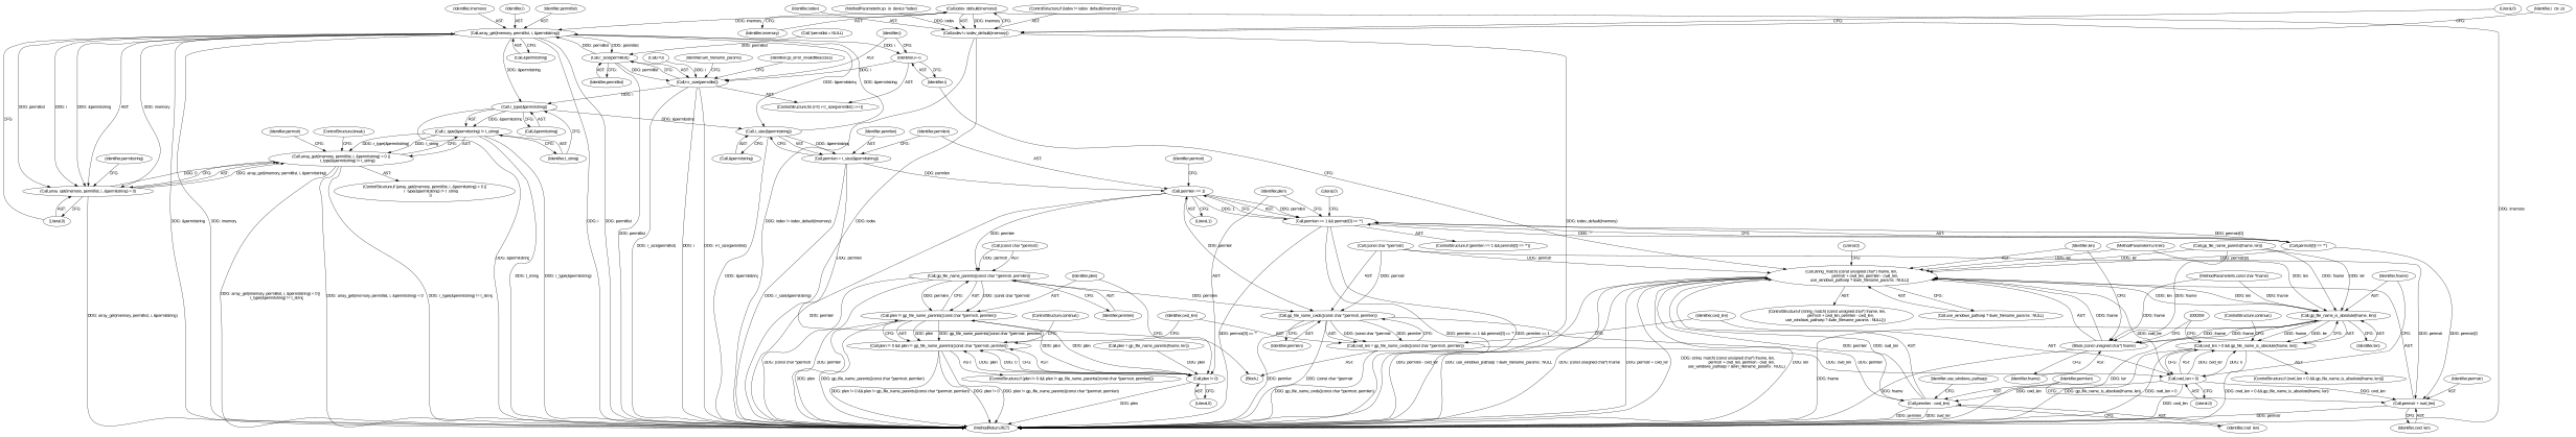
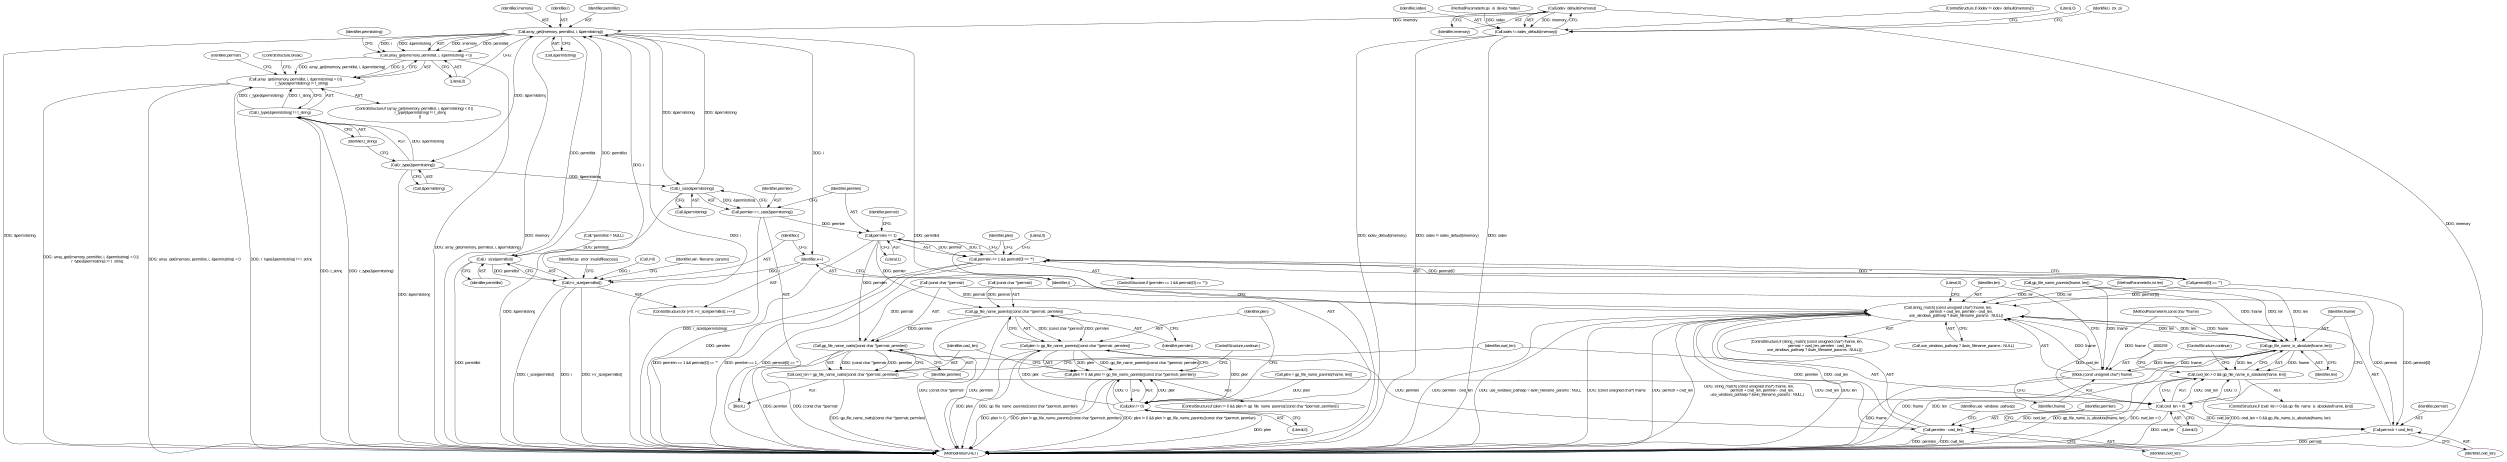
  digraph {
    fontname="Liberation Sans"
    node [fontname="Liberation Sans"]
    edge [fontname="Liberation Sans"]
    n1 [label="(Call,iodev_default(imemory))"]
    n2 [label="(Call,iodev != iodev_default(imemory))"]
    n3 [label="(Call,array_get(imemory, permitlist, i, &permitstring))"]
    n4 [label="(Identifier,imemory)"]
    n5 [label="(MethodReturn,RET)"]
    n6 [label="(Call,r_size(permitlist))"]
    n7 [label="(Identifier,i++)"]
    n8 [label="(Call,array_get(imemory, permitlist, i, &permitstring) < 0)"]
    n9 [label="(Call,r_type(&permitstring))"]
    n10 [label="(Call,r_size(&permitstring))"]
    n11 [label="(Call,&permitstring)"]
    n12 [label="(ControlStructure,if (iodev != iodev_default(imemory)))"]
    n13 [label="(Call,i<r_size(permitlist))"]
    n14 [label="(Identifier,permitlist)"]
    n15 [label="(ControlStructure,for (i=0; i<r_size(permitlist); i++))"]
    n16 [label="(Identifier,i)"]
    n17 [label="(Call,array_get(imemory, permitlist, i, &permitstring) < 0 ||\n            r_type(&permitstring) != t_string)"]
    n18 [label="(Literal,0)"]
    n19 [label="(Call,r_type(&permitstring) != t_string)"]
    n20 [label="(Call,&permitstring)"]
    n21 [label="(Call,permlen = r_size(&permitstring))"]
    n22 [label="(Call,&permitstring)"]
    n23 [label="(Call,string_match( (const unsigned char*) fname, len,\n                          permstr + cwd_len, permlen - cwd_len,\n                use_windows_pathsep ? &win_filename_params : NULL))"]
    n24 [label="(ControlStructure,if (array_get(imemory, permitlist, i, &permitstring) < 0 ||\n            r_type(&permitstring) != t_string\n           ))"]
    n25 [label="(Identifier,t_string)"]
    n26 [label="(Call,permlen == 1)"]
    n27 [label="(Block,)"]
    n28 [label="(Call,permlen == 1 && permstr[0] == '*')"]
    n29 [label="(Call,gp_file_name_parents((const char *)permstr, permlen))"]
    n30 [label="(Call,gp_file_name_cwds((const char *)permstr, permlen))"]
    n31 [label="(Literal,1)"]
    n32 [label="(ControlStructure,if (permlen == 1 && permstr[0] == '*'))"]
    n33 [label="(Call,permstr[0] == '*')"]
    n34 [label="(Call,plen != gp_file_name_parents((const char *)permstr, permlen))"]
    n35 [label="(Identifier,permlen)"]
    n36 [label="(Call,cwd_len = gp_file_name_cwds((const char *)permstr, permlen))"]
    n37 [label="(Call,permlen - cwd_len)"]
    n38 [label="(Identifier,permlen)"]
    n39 [label="(Call,permstr + cwd_len)"]
    n40 [label="(Call,plen != 0)"]
    n41 [label="(Call,plen != 0 && plen != gp_file_name_parents((const char *)permstr, permlen))"]
    n42 [label="(Literal,0)"]
    n43 [label="(ControlStructure,if (plen != 0 && plen != gp_file_name_parents((const char *)permstr, permlen)))"]
    n44 [label="(Call,cwd_len > 0)"]
    n45 [label="(Identifier,cwd_len)"]
    n46 [label="(Call,cwd_len > 0 && gp_file_name_is_absolute(fname, len))"]
    n47 [label="(Literal,0)"]
    n48 [label="(Call,gp_file_name_is_absolute(fname, len))"]
    n49 [label="(ControlStructure,if (cwd_len > 0 && gp_file_name_is_absolute(fname, len)))"]
    n50 [label="(ControlStructure,if (string_match( (const unsigned char*) fname, len,\n                          permstr + cwd_len, permlen - cwd_len,\n                use_windows_pathsep ? &win_filename_params : NULL)))"]
    n51 [label="(Call,use_windows_pathsep ? &win_filename_params : NULL)"]
    n52 [label="(Identifier,cwd_len)"]
    n53 [label="(Block,(const unsigned char*) fname)"]
    n54 [label="(Identifier,len)"]
    n55 [label="(Identifier,fname)"]
    n56 [label="(Identifier,i)"]
    n57 [label="(Identifier,gs_error_invalidfileaccess)"]
    n58 [label="(Call,*permitlist = NULL)"]
    n59 [label="(Identifier,i)"]
    n60 [label="(Call,plen = gp_file_name_parents(fname, len))"]
    n61 [label="(Literal,0)"]
    n62 [label="(Identifier,permstr)"]
    n63 [label="(Identifier,i_ctx_p)"]
    n64 [label="(Identifier,permlen)"]
    n65 [label="(Identifier,cwd_len)"]
    n66 [label="(Identifier,permlen)"]
    n67 [label="(Literal,0)"]
    n68 [label="(Identifier,len)"]
    n69 [label="(MethodParameterIn,const char *fname)"]
    n70 [label="(Call,gp_file_name_parents(fname, len))"]
    n71 [label="(Identifier,use_windows_pathsep)"]
    n72 [label="(Identifier,cwd_len)"]
    n73 [label="(Identifier,permlen)"]
    n74 [label="(Identifier,permstr)"]
    n75 [label="(Identifier,fname)"]
    n76 [label="(ControlStructure,break;)"]
    n77 [label="(Identifier,permitlist)"]
    n78 [label="(Identifier,imemory)"]
    n79 [label="(Identifier,iodev)"]
    n80 [label="(Call,(const char *)permstr)"]
    n81 [label="(MethodParameterIn,gx_io_device *iodev)"]
    n82 [label="(Identifier,plen)"]
    n83 [label="(Call,(const char *)permstr)"]
    n84 [label="(Identifier,plen)"]
    n85 [label="(Identifier,permstr)"]
    n86 [label="(Literal,0)"]
    n87 [label="(Identifier,permitstring)"]
    n88 [label="(Call,i=0)"]
    n89 [label="(ControlStructure,continue;)"]
    n90 [label="(Identifier,win_filename_params)"]
    n91 [label="(ControlStructure,continue;)"]
    n92 [label="(MethodParameterIn,int len)"]
    1000259
    n1 -> n2 [label="AST: "]
    n1 -> n2 [label="DDG: imemory"]
    n1 -> n3 [label="DDG: imemory"]
    n1 -> n4 [label="CFG: "]
    n1 -> n5 [label="DDG: imemory"]
    n2 -> n1 [label="CFG: "]
    n2 -> n5 [label="DDG: iodev_default(imemory)"]
    n2 -> n5 [label="DDG: iodev != iodev_default(imemory)"]
    n2 -> n5 [label="DDG: iodev"]
    n3 -> n5 [label="DDG: &permitstring"]
    n3 -> n5 [label="DDG: imemory"]
    n3 -> n5 [label="DDG: i"]
    n3 -> n5 [label="DDG: permitlist"]
    n3 -> n6 [label="DDG: permitlist"]
    n3 -> n7 [label="DDG: i"]
    n3 -> n8 [label="AST: "]
    n3 -> n8 [label="DDG: imemory"]
    n3 -> n8 [label="DDG: permitlist"]
    n3 -> n8 [label="DDG: i"]
    n3 -> n8 [label="DDG: &permitstring"]
    n3 -> n9 [label="DDG: &permitstring"]
    n3 -> n10 [label="DDG: &permitstring"]
    n3 -> n11 [label="CFG: "]
    n4 -> n1 [label="AST: "]
    n6 -> n3 [label="DDG: permitlist"]
    n6 -> n5 [label="DDG: permitlist"]
    n6 -> n13 [label="AST: "]
    n6 -> n13 [label="DDG: permitlist"]
    n6 -> n14 [label="CFG: "]
    n7 -> n13 [label="DDG: i"]
    n7 -> n15 [label="AST: "]
    n7 -> n16 [label="CFG: "]
    n8 -> n5 [label="DDG: array_get(imemory, permitlist, i, &permitstring)"]
    n8 -> n17 [label="AST: "]
    n8 -> n17 [label="DDG: array_get(imemory, permitlist, i, &permitstring)"]
    n8 -> n17 [label="DDG: 0"]
    n8 -> n18 [label="CFG: "]
    n9 -> n5 [label="DDG: &permitstring"]
    n9 -> n10 [label="DDG: &permitstring"]
    n9 -> n19 [label="AST: "]
    n9 -> n19 [label="DDG: &permitstring"]
    n9 -> n20 [label="CFG: "]
    n10 -> n3 [label="DDG: &permitstring"]
    n10 -> n5 [label="DDG: &permitstring"]
    n10 -> n21 [label="AST: "]
    n10 -> n21 [label="DDG: &permitstring"]
    n10 -> n22 [label="CFG: "]
    n11 -> n3 [label="AST: "]
    n12 -> n2 [label="AST: "]
-   n13 -> n9 [label="DDG: i"]
+   n13 -> n3 [label="DDG: i"]
    n13 -> n5 [label="DDG: r_size(permitlist)"]
    n13 -> n5 [label="DDG: i"]
    n13 -> n5 [label="DDG: i<r_size(permitlist)"]
    n13 -> n6 [label="CFG: "]
    n13 -> n15 [label="AST: "]
    n14 -> n6 [label="AST: "]
    n16 -> n7 [label="AST: "]
    n16 -> n23 [label="CFG: "]
    n17 -> n5 [label="DDG: array_get(imemory, permitlist, i, &permitstring) < 0 ||\n            r_type(&permitstring) != t_string"]
    n17 -> n5 [label="DDG: array_get(imemory, permitlist, i, &permitstring) < 0"]
    n17 -> n5 [label="DDG: r_type(&permitstring) != t_string"]
    n17 -> n8 [label="CFG: "]
    n17 -> n19 [label="CFG: "]
    n17 -> n24 [label="AST: "]
    n18 -> n3 [label="CFG: "]
    n18 -> n8 [label="AST: "]
    n19 -> n5 [label="DDG: t_string"]
    n19 -> n5 [label="DDG: r_type(&permitstring)"]
    n19 -> n17 [label="AST: "]
    n19 -> n17 [label="DDG: r_type(&permitstring)"]
    n19 -> n17 [label="DDG: t_string"]
    n19 -> n25 [label="CFG: "]
    n20 -> n9 [label="AST: "]
    n21 -> n5 [label="DDG: r_size(&permitstring)"]
    n21 -> n10 [label="CFG: "]
    n21 -> n26 [label="DDG: permlen"]
-   n21 -> n27 [label="DDG: permlen"]
+   n21 -> n27 [label="AST: "]
    n22 -> n10 [label="AST: "]
    n23 -> n5 [label="DDG: permlen - cwd_len"]
    n23 -> n5 [label="DDG: use_windows_pathsep ? &win_filename_params : NULL"]
    n23 -> n5 [label="DDG: (const unsigned char*) fname"]
    n23 -> n5 [label="DDG: permstr + cwd_len"]
    n23 -> n5 [label="DDG: string_match( (const unsigned char*) fname, len,\n                          permstr + cwd_len, permlen - cwd_len,\n                use_windows_pathsep ? &win_filename_params : NULL)"]
    n23 -> n5 [label="DDG: len"]
    n23 -> n48 [label="DDG: len"]
    n23 -> n50 [label="AST: "]
    n23 -> n51 [label="CFG: "]
    n25 -> n9 [label="CFG: "]
    n25 -> n19 [label="AST: "]
    n26 -> n5 [label="DDG: permlen"]
    n26 -> n28 [label="AST: "]
    n26 -> n28 [label="DDG: permlen"]
    n26 -> n28 [label="DDG: 1"]
    n26 -> n29 [label="DDG: permlen"]
    n26 -> n30 [label="DDG: permlen"]
    n26 -> n31 [label="CFG: "]
    n28 -> n5 [label="DDG: permlen == 1 && permstr[0] == '*'"]
    n28 -> n5 [label="DDG: permlen == 1"]
    n28 -> n5 [label="DDG: permstr[0] == '*'"]
    n28 -> n26 [label="CFG: "]
    n28 -> n32 [label="AST: "]
    n28 -> n33 [label="CFG: "]
    n29 -> n5 [label="DDG: (const char *)permstr"]
    n29 -> n5 [label="DDG: permlen"]
    n29 -> n30 [label="DDG: permlen"]
    n29 -> n34 [label="AST: "]
    n29 -> n34 [label="DDG: (const char *)permstr"]
    n29 -> n34 [label="DDG: permlen"]
    n29 -> n35 [label="CFG: "]
    n30 -> n5 [label="DDG: permlen"]
    n30 -> n5 [label="DDG: (const char *)permstr"]
    n30 -> n36 [label="AST: "]
    n30 -> n36 [label="DDG: (const char *)permstr"]
    n30 -> n36 [label="DDG: permlen"]
    n30 -> n37 [label="DDG: permlen"]
    n30 -> n38 [label="CFG: "]
    n31 -> n26 [label="AST: "]
    n33 -> n23 [label="DDG: permstr[0]"]
    n33 -> n28 [label="AST: "]
    n33 -> n28 [label="DDG: permstr[0]"]
    n33 -> n28 [label="DDG: '*'"]
    n33 -> n39 [label="DDG: permstr[0]"]
    n34 -> n5 [label="DDG: plen"]
    n34 -> n5 [label="DDG: gp_file_name_parents((const char *)permstr, permlen)"]
    n34 -> n29 [label="CFG: "]
    n34 -> n40 [label="DDG: plen"]
    n34 -> n41 [label="AST: "]
    n34 -> n41 [label="DDG: plen"]
    n34 -> n41 [label="DDG: gp_file_name_parents((const char *)permstr, permlen)"]
    n35 -> n29 [label="AST: "]
    n36 -> n5 [label="DDG: gp_file_name_cwds((const char *)permstr, permlen)"]
    n36 -> n27 [label="AST: "]
    n36 -> n30 [label="CFG: "]
    n36 -> n44 [label="DDG: cwd_len"]
    n37 -> n5 [label="DDG: cwd_len"]
    n37 -> n5 [label="DDG: permlen"]
    n37 -> n23 [label="AST: "]
    n37 -> n23 [label="DDG: permlen"]
    n37 -> n23 [label="DDG: cwd_len"]
    n37 -> n45 [label="CFG: "]
    n38 -> n30 [label="AST: "]
    n39 -> n5 [label="DDG: permstr"]
    n39 -> n23 [label="AST: "]
    n39 -> n52 [label="CFG: "]
    n40 -> n5 [label="DDG: plen"]
    n40 -> n34 [label="DDG: plen"]
    n40 -> n41 [label="AST: "]
    n40 -> n41 [label="DDG: plen"]
    n40 -> n41 [label="DDG: 0"]
    n40 -> n42 [label="CFG: "]
    n41 -> n5 [label="DDG: plen != 0 && plen != gp_file_name_parents((const char *)permstr, permlen)"]
    n41 -> n5 [label="DDG: plen != 0"]
    n41 -> n5 [label="DDG: plen != gp_file_name_parents((const char *)permstr, permlen)"]
    n41 -> n34 [label="CFG: "]
    n41 -> n40 [label="CFG: "]
    n41 -> n43 [label="AST: "]
    n42 -> n40 [label="AST: "]
    n44 -> n5 [label="DDG: cwd_len"]
    n44 -> n23 [label="DDG: cwd_len"]
    n44 -> n37 [label="DDG: cwd_len"]
    n44 -> n39 [label="DDG: cwd_len"]
    n44 -> n46 [label="AST: "]
    n44 -> n46 [label="DDG: cwd_len"]
    n44 -> n46 [label="DDG: 0"]
    n44 -> n47 [label="CFG: "]
    n45 -> n37 [label="AST: "]
    n46 -> n5 [label="DDG: cwd_len > 0 && gp_file_name_is_absolute(fname, len)"]
    n46 -> n5 [label="DDG: gp_file_name_is_absolute(fname, len)"]
    n46 -> n5 [label="DDG: cwd_len > 0"]
    n46 -> n44 [label="CFG: "]
    n46 -> n48 [label="CFG: "]
    n46 -> n49 [label="AST: "]
    n47 -> n44 [label="AST: "]
    n48 -> n5 [label="DDG: fname"]
    n48 -> n5 [label="DDG: len"]
    n48 -> n23 [label="DDG: len"]
    n48 -> n46 [label="AST: "]
    n48 -> n46 [label="DDG: fname"]
    n48 -> n46 [label="DDG: len"]
    n48 -> n53 [label="DDG: fname"]
    n48 -> n54 [label="CFG: "]
    n51 -> n23 [label="AST: "]
    n52 -> n39 [label="AST: "]
    n53 -> n5 [label="DDG: fname"]
    n53 -> n23 [label="AST: "]
    n53 -> n23 [label="DDG: fname"]
    n53 -> n48 [label="DDG: fname"]
    n53 -> n55 [label="CFG: "]
    n54 -> n48 [label="AST: "]
    n55 -> n53 [label="AST: "]
    n56 -> n3 [label="AST: "]
    n57 -> n13 [label="CFG: "]
    n58 -> n6 [label="DDG: permitlist"]
    n59 -> n7 [label="CFG: "]
    n59 -> n13 [label="AST: "]
    n60 -> n40 [label="DDG: plen"]
    n61 -> n2 [label="CFG: "]
    n62 -> n26 [label="CFG: "]
    n63 -> n2 [label="CFG: "]
    n64 -> n37 [label="AST: "]
    n64 -> n39 [label="CFG: "]
    n65 -> n36 [label="CFG: "]
    n65 -> n44 [label="AST: "]
    n66 -> n21 [label="CFG: "]
    n66 -> n26 [label="AST: "]
    n67 -> n28 [label="CFG: "]
    n68 -> n23 [label="AST: "]
    n68 -> n53 [label="CFG: "]
    n69 -> n48 [label="DDG: fname"]
    n69 -> n53 [label="DDG: fname"]
    n70 -> n23 [label="DDG: len"]
    n70 -> n48 [label="DDG: fname"]
    n70 -> n48 [label="DDG: len"]
    n70 -> n53 [label="DDG: fname"]
    n71 -> n37 [label="CFG: "]
    n72 -> n36 [label="AST: "]
    n72 -> n41 [label="CFG: "]
    n73 -> n21 [label="AST: "]
    n74 -> n17 [label="CFG: "]
    n75 -> n44 [label="CFG: "]
    n75 -> n48 [label="AST: "]
    n76 -> n17 [label="CFG: "]
    n77 -> n3 [label="AST: "]
    n78 -> n3 [label="AST: "]
    n79 -> n2 [label="AST: "]
    n80 -> n23 [label="DDG: permstr"]
    n80 -> n30 [label="AST: "]
    n80 -> n30 [label="DDG: permstr"]
    n80 -> n39 [label="DDG: permstr"]
    n81 -> n2 [label="DDG: iodev"]
    n82 -> n34 [label="AST: "]
    n82 -> n40 [label="CFG: "]
    n83 -> n29 [label="AST: "]
    n83 -> n29 [label="DDG: permstr"]
    n84 -> n28 [label="CFG: "]
    n84 -> n40 [label="AST: "]
    n85 -> n39 [label="AST: "]
    n86 -> n23 [label="CFG: "]
    n87 -> n8 [label="CFG: "]
    n88 -> n13 [label="DDG: i"]
    n89 -> n41 [label="CFG: "]
    n90 -> n13 [label="CFG: "]
    n91 -> n46 [label="CFG: "]
    n92 -> n23 [label="DDG: len"]
    n92 -> n48 [label="DDG: len"]
    1000259 -> n46 [label="CFG: "]
-   1000259 -> n53 [label="CFG: "]
+   1000259 -> n53 [label="AST: "]
  }
